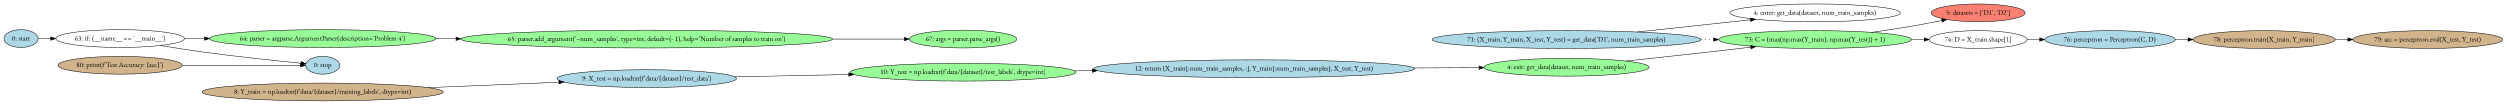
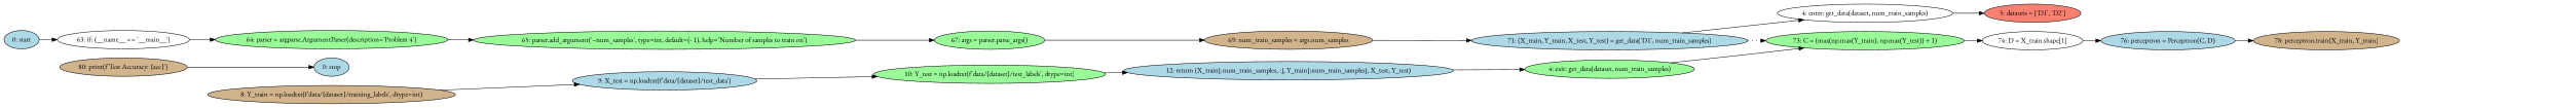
  strict digraph {
    fontname="EB Garamond"
    rankdir=LR
    node [fillcolor=lightblue fontname="EB Garamond" style=filled]
    edge [fontname="EB Garamond"]
    n1 [label="0: start"]
    n2 [fillcolor=white label="63: if: (__name__ == '__main__')"]
    n3 [fillcolor=palegreen label="64: parser = argparse.ArgumentParser(description='Problem 4')"]
    n4 [label="0: stop"]
    n5 [fillcolor=palegreen label="65: parser.add_argument('--num_samples', type=int, default=(- 1), help='Number of samples to train on')"]
    n6 [fillcolor=palegreen label="67: args = parser.parse_args()"]
    n7 [fillcolor=white label="4: enter: get_data(dataset, num_train_samples)"]
    n8 [fillcolor=salmon label="5: datasets = ['D1', 'D2']"]
    n9 [fillcolor=tan label="8: Y_train = np.loadtxt(f'data/{dataset}/training_labels', dtype=int)"]
    n10 [label="9: X_test = np.loadtxt(f'data/{dataset}/test_data')"]
    n11 [label="71: (X_train, Y_train, X_test, Y_test) = get_data('D1', num_train_samples)"]
    n12 [fillcolor=palegreen label="73: C = (max(np.max(Y_train), np.max(Y_test)) + 1)"]
    n13 [fillcolor=white label="74: D = X_train.shape[1]"]
    n14 [label="76: perceptron = Perceptron(C, D)"]
    n15 [fillcolor=tan label="78: perceptron.train(X_train, Y_train)"]
    n16 [fillcolor=palegreen label="4: exit: get_data(dataset, num_train_samples)"]
    n17 [label="12: return (X_train[:num_train_samples, :], Y_train[:num_train_samples], X_test, Y_test)"]
    n18 [fillcolor=palegreen label="10: Y_test = np.loadtxt(f'data/{dataset}/test_labels', dtype=int)"]
-   n20 [fillcolor=tan label="79: acc = perceptron.eval(X_test, Y_test)"]
+   n19 [fillcolor=tan label="69: num_train_samples = args.num_samples"]
    n21 [fillcolor=tan label="80: print(f'Test Accuracy: {acc}')"]
    n1 -> n2
    n2 -> n3
-   n2 -> n4
    n3 -> n5
    n5 -> n6
-   n12 -> n8
+   n6 -> n19
+   n7 -> n8
    n9 -> n10
    n10 -> n18
    n11 -> n7
    n11 -> n12 [style=dotted weight=100]
    n12 -> n13
    n13 -> n14
    n14 -> n15
-   n15 -> n20
    n16 -> n12
    n17 -> n16
    n18 -> n17
+   n19 -> n11
    n21 -> n4
  }
